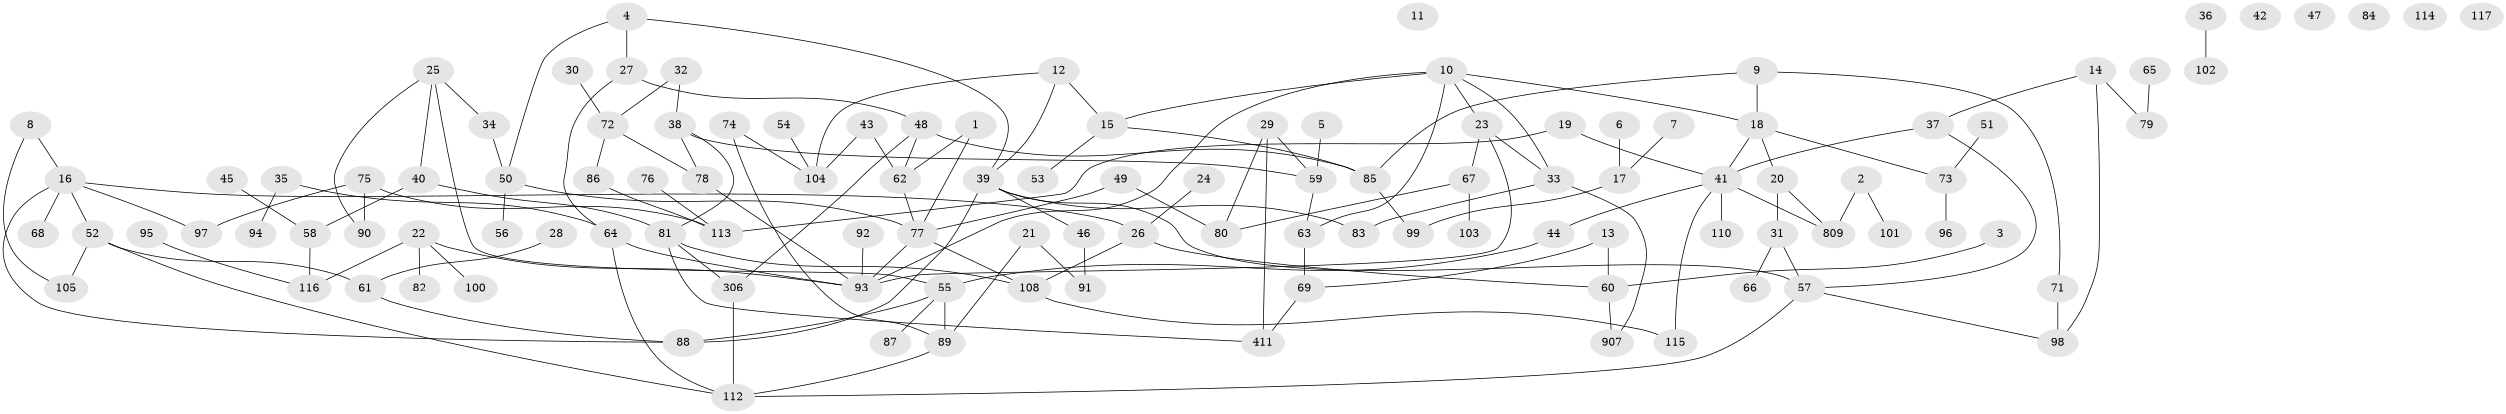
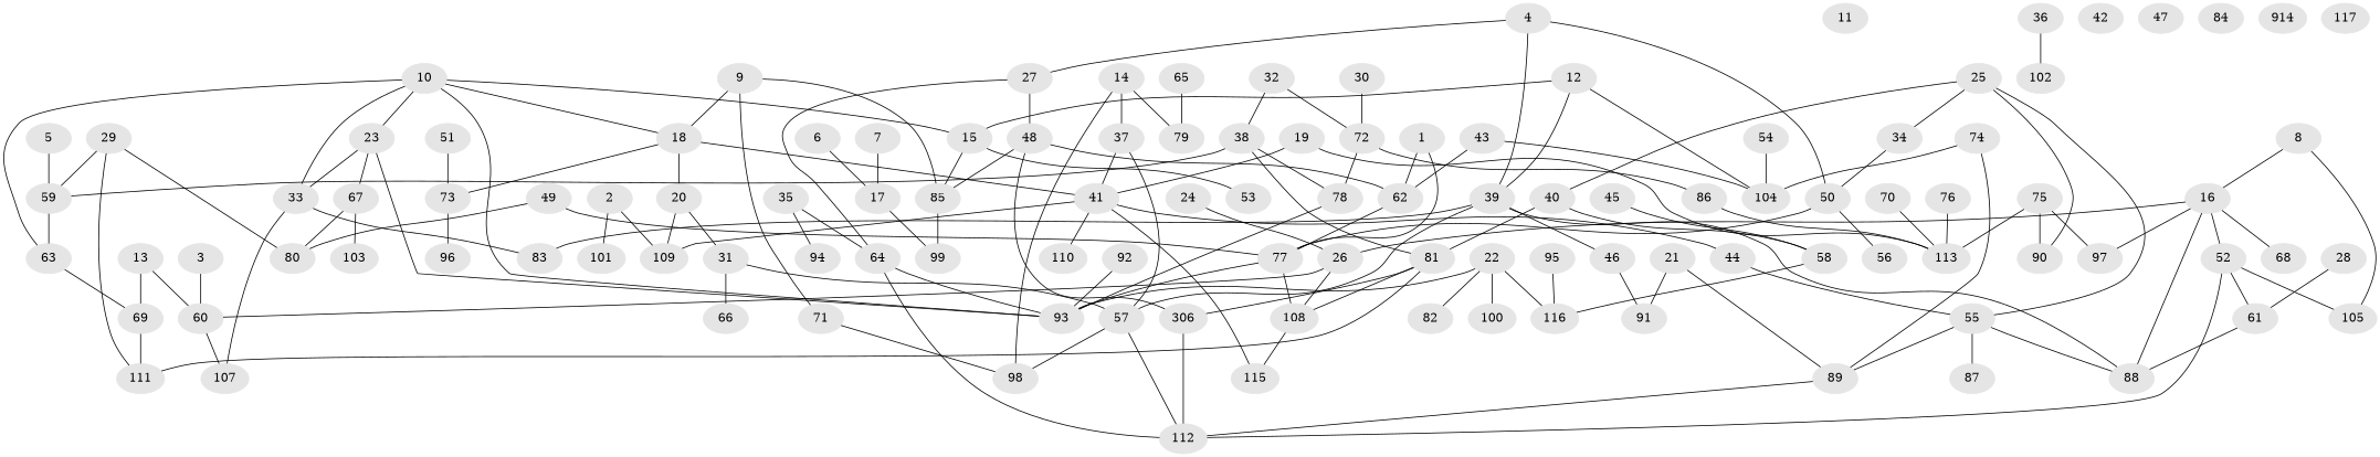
  graph {
    node [color=gray90 style=filled]
    1
    62
    77
    93
    108
    2
    101
-   109 [label=809]
+   109
    3
    60
-   107 [label=907]
+   107
    4
    27
    39
    50
    48
    64
    88
    57
    83
    46
    56
    5
    59
    63
    6
    17
    99
    7
    8
    16
    105
    26
    52
    68
    97
    9
    18
    71
    85
    20
    41
    73
    98
    10
    15
    23
    33
    53
    67
    69
    11
    12
    104
    13
-   111 [label=411]
+   111
    14
    37
    79
    61
    112
    31
    44
    110
    115
    96
    19
    113
    66
    21
    89
    91
    22
    82
    100
    116
    80
    103
    24
    25
    34
    40
    55
    90
    81
    58
    87
    n88 [label=306]
    28
    29
    30
    72
    78
    86
    32
    38
    35
    94
    36
    102
    42
    43
    45
    47
    49
    51
    54
    65
+   70
    74
    75
    76
    84
    92
    95
-   114
+   114 [label=914]
    117
    1 -- 62
    1 -- 77
    62 -- 77
    77 -- 93
    77 -- 108
    108 -- 115
    2 -- 101
    2 -- 109
    3 -- 60
    60 -- 107
    4 -- 27
    4 -- 39
    4 -- 50
    27 -- 48
    27 -- 64
    39 -- 88
    39 -- 57
    39 -- 83
    39 -- 46
    50 -- 77
    50 -- 56
    48 -- 62
    48 -- 85
    48 -- n88
    64 -- 93
    64 -- 112
    57 -- 98
    57 -- 112
    46 -- 91
    5 -- 59
    59 -- 63
    63 -- 69
    6 -- 17
    17 -- 99
    7 -- 17
    8 -- 16
    8 -- 105
    16 -- 88
    16 -- 26
    16 -- 52
    16 -- 68
    16 -- 97
    26 -- 108
    26 -- 60
    52 -- 105
    52 -- 61
    52 -- 112
    9 -- 18
    9 -- 71
    9 -- 85
    18 -- 20
    18 -- 41
    18 -- 73
    71 -- 98
    85 -- 99
    20 -- 109
    20 -- 31
    41 -- 109
    41 -- 44
    41 -- 110
    41 -- 115
    73 -- 96
    10 -- 93
    10 -- 63
    10 -- 18
    10 -- 15
    10 -- 23
    10 -- 33
    15 -- 85
    15 -- 53
    23 -- 93
    23 -- 33
    23 -- 67
    33 -- 107
    33 -- 83
    67 -- 80
    67 -- 103
    69 -- 111
    12 -- 39
    12 -- 15
    12 -- 104
    13 -- 60
    13 -- 69
    14 -- 98
    14 -- 37
    14 -- 79
    37 -- 57
    37 -- 41
    61 -- 88
    31 -- 57
    31 -- 66
    44 -- 55
    19 -- 41
    19 -- 113
    21 -- 89
    21 -- 91
    89 -- 112
    22 -- 93
    22 -- 82
    22 -- 100
    22 -- 116
    24 -- 26
    25 -- 34
    25 -- 40
    25 -- 55
    25 -- 90
    34 -- 50
    40 -- 81
    40 -- 58
    55 -- 88
    55 -- 89
    55 -- 87
    81 -- 108
    81 -- 111
    81 -- n88
    58 -- 116
    n88 -- 112
    28 -- 61
    29 -- 59
    29 -- 111
    29 -- 80
    30 -- 72
    72 -- 78
    72 -- 86
    78 -- 93
    86 -- 113
    32 -- 72
    32 -- 38
    38 -- 59
    38 -- 81
    38 -- 78
    35 -- 64
    35 -- 94
    36 -- 102
    43 -- 62
    43 -- 104
    45 -- 58
    49 -- 77
    49 -- 80
    51 -- 73
    54 -- 104
    65 -- 79
+   70 -- 113
    74 -- 104
    74 -- 89
    75 -- 97
    75 -- 113
    75 -- 90
    76 -- 113
    92 -- 93
    95 -- 116
  }
